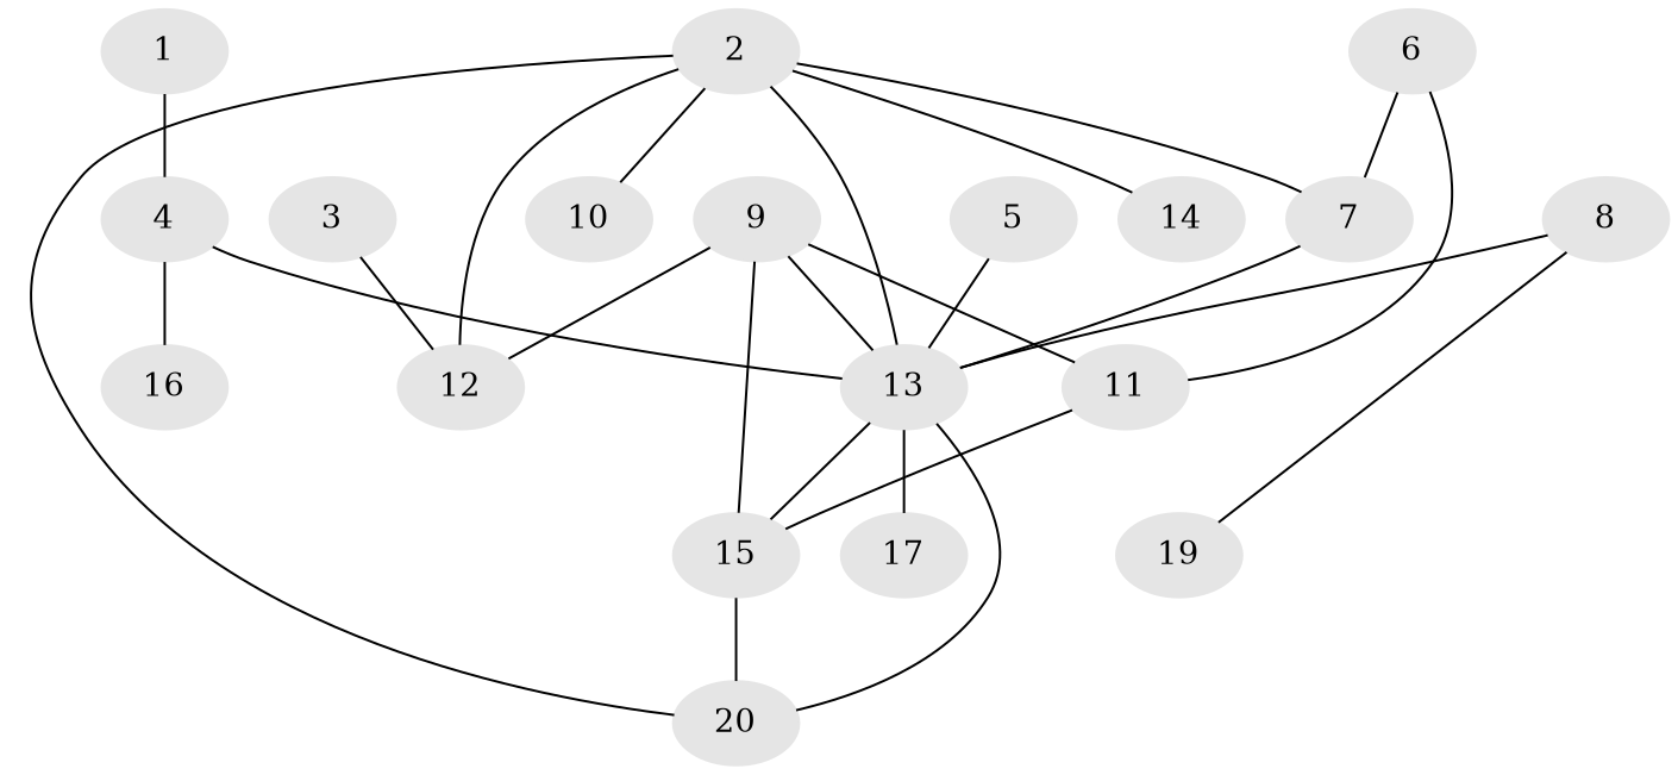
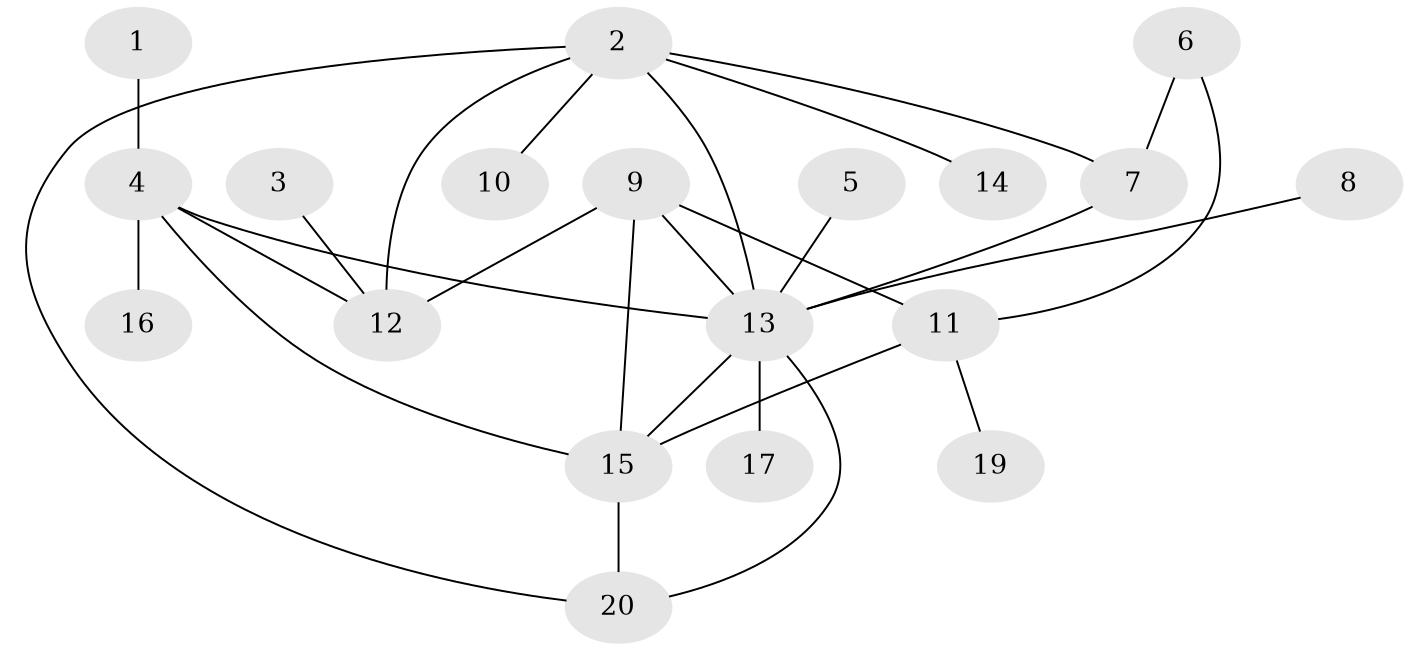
  graph {
    node [color=gray90 style=filled]
    edge [weight=1.0]
    1
    4
    12
    13
    15
    16
    2
    10
    14
    20
    7
    11
    19
    17
    3
    9
    5
    6
    8
    1 -- 4
+   4 -- 12
    4 -- 13
+   4 -- 15
    4 -- 16
    13 -- 15
    13 -- 20
    13 -- 17
    15 -- 20
    2 -- 12
    2 -- 13
    2 -- 10
    2 -- 14
    2 -- 20
    2 -- 7
    7 -- 13
    11 -- 15
-   8 -- 19
+   11 -- 19
    3 -- 12
    9 -- 12 [weight=2.0]
    9 -- 13
    9 -- 15
    9 -- 11
    5 -- 13
    6 -- 7
    6 -- 11
    8 -- 13
  }
